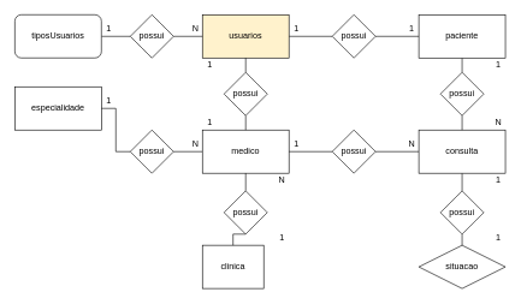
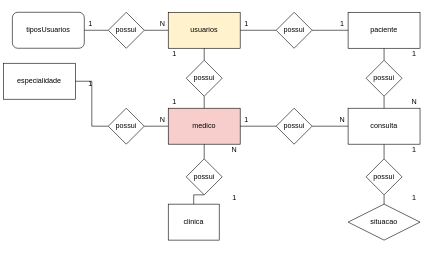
  <mxCell id="0" />
  <mxCell id="1" parent="0" />
  <mxCell id="2" style="edgeStyle=orthogonalEdgeStyle;rounded=0;orthogonalLoop=1;jettySize=auto;html=1;exitX=1;exitY=0.5;exitDx=0;exitDy=0;entryX=0;entryY=0.5;entryDx=0;entryDy=0;endArrow=none;endFill=0;" parent="1" source="3" target="17" edge="1"><mxGeometry relative="1" as="geometry" /></mxCell>
  <mxCell id="3" value="tiposUsuarios" style="whiteSpace=wrap;html=1;rounded=1;" parent="1" vertex="1"><mxGeometry x="20" y="20" width="120" height="60" as="geometry" /></mxCell>
  <mxCell id="4" style="edgeStyle=orthogonalEdgeStyle;rounded=0;orthogonalLoop=1;jettySize=auto;html=1;exitX=1;exitY=0.5;exitDx=0;exitDy=0;entryX=0;entryY=0.5;entryDx=0;entryDy=0;endArrow=none;endFill=0;" parent="1" source="5" target="19" edge="1"><mxGeometry relative="1" as="geometry" /></mxCell>
  <mxCell id="5" value="usuarios" style="rounded=0;whiteSpace=wrap;html=1;fillColor=#fff2cc;" parent="1" vertex="1"><mxGeometry x="280" y="20" width="120" height="60" as="geometry" /></mxCell>
  <mxCell id="6" style="edgeStyle=orthogonalEdgeStyle;rounded=0;orthogonalLoop=1;jettySize=auto;html=1;exitX=0.5;exitY=1;exitDx=0;exitDy=0;entryX=0.5;entryY=0;entryDx=0;entryDy=0;endArrow=none;endFill=0;" parent="1" source="7" target="25" edge="1"><mxGeometry relative="1" as="geometry" /></mxCell>
  <mxCell id="7" value="paciente" style="rounded=0;whiteSpace=wrap;html=1;" parent="1" vertex="1"><mxGeometry x="580" y="20" width="120" height="60" as="geometry" /></mxCell>
  <mxCell id="8" style="edgeStyle=orthogonalEdgeStyle;rounded=0;orthogonalLoop=1;jettySize=auto;html=1;exitX=0.5;exitY=1;exitDx=0;exitDy=0;entryX=0.5;entryY=0;entryDx=0;entryDy=0;endArrow=none;endFill=0;" parent="1" source="10" target="27" edge="1"><mxGeometry relative="1" as="geometry" /></mxCell>
  <mxCell id="9" style="edgeStyle=orthogonalEdgeStyle;rounded=0;orthogonalLoop=1;jettySize=auto;html=1;exitX=0;exitY=0.5;exitDx=0;exitDy=0;entryX=1;entryY=0.5;entryDx=0;entryDy=0;endArrow=none;endFill=0;" parent="1" source="10" target="21" edge="1"><mxGeometry relative="1" as="geometry" /></mxCell>
  <mxCell id="10" value="consulta" style="rounded=0;whiteSpace=wrap;html=1;" parent="1" vertex="1"><mxGeometry x="580" y="180" width="120" height="60" as="geometry" /></mxCell>
  <mxCell id="11" value="situacao" style="rhombus;whiteSpace=wrap;html=1;" parent="1" vertex="1"><mxGeometry x="580" y="340" width="120" height="60" as="geometry" /></mxCell>
  <mxCell id="12" style="edgeStyle=orthogonalEdgeStyle;rounded=0;orthogonalLoop=1;jettySize=auto;html=1;exitX=0;exitY=0.5;exitDx=0;exitDy=0;entryX=1;entryY=0.5;entryDx=0;entryDy=0;endArrow=none;endFill=0;" parent="1" source="13" target="23" edge="1"><mxGeometry relative="1" as="geometry" /></mxCell>
- <mxCell id="13" value="medico" style="rounded=0;whiteSpace=wrap;html=1;" parent="1" vertex="1"><mxGeometry x="280" y="180" width="120" height="60" as="geometry" /></mxCell>
+ <mxCell id="13" value="medico" style="rounded=0;whiteSpace=wrap;html=1;fillColor=#f8cecc;" parent="1" vertex="1"><mxGeometry x="280" y="180" width="120" height="60" as="geometry" /></mxCell>
  <mxCell id="14" value="clinica" style="rounded=0;whiteSpace=wrap;html=1;" parent="1" vertex="1"><mxGeometry x="280" y="340" width="85" height="60" as="geometry" /></mxCell>
- <mxCell id="15" value="especialidade" style="rounded=0;whiteSpace=wrap;html=1;" parent="1" vertex="1"><mxGeometry x="20" y="120" width="120" height="60" as="geometry" /></mxCell>
+ <mxCell id="15" value="especialidade" style="rounded=0;whiteSpace=wrap;html=1;" parent="1" vertex="1"><mxGeometry x="5" y="105" width="120" height="60" as="geometry" /></mxCell>
  <mxCell id="16" style="edgeStyle=orthogonalEdgeStyle;rounded=0;orthogonalLoop=1;jettySize=auto;html=1;exitX=1;exitY=0.5;exitDx=0;exitDy=0;entryX=0;entryY=0.5;entryDx=0;entryDy=0;endArrow=none;endFill=0;" parent="1" source="17" target="5" edge="1"><mxGeometry relative="1" as="geometry" /></mxCell>
  <mxCell id="17" value="possui" style="rhombus;whiteSpace=wrap;html=1;" parent="1" vertex="1"><mxGeometry x="180" y="20" width="60" height="60" as="geometry" /></mxCell>
  <mxCell id="18" style="edgeStyle=orthogonalEdgeStyle;rounded=0;orthogonalLoop=1;jettySize=auto;html=1;exitX=1;exitY=0.5;exitDx=0;exitDy=0;entryX=0;entryY=0.5;entryDx=0;entryDy=0;endArrow=none;endFill=0;" parent="1" source="19" target="7" edge="1"><mxGeometry relative="1" as="geometry" /></mxCell>
  <mxCell id="19" value="possui" style="rhombus;whiteSpace=wrap;html=1;" parent="1" vertex="1"><mxGeometry x="460" y="20" width="60" height="60" as="geometry" /></mxCell>
  <mxCell id="20" style="edgeStyle=orthogonalEdgeStyle;rounded=0;orthogonalLoop=1;jettySize=auto;html=1;exitX=0;exitY=0.5;exitDx=0;exitDy=0;entryX=1;entryY=0.5;entryDx=0;entryDy=0;endArrow=none;endFill=0;" parent="1" source="21" target="13" edge="1"><mxGeometry relative="1" as="geometry" /></mxCell>
  <mxCell id="21" value="possui" style="rhombus;whiteSpace=wrap;html=1;" parent="1" vertex="1"><mxGeometry x="460" y="180" width="60" height="60" as="geometry" /></mxCell>
  <mxCell id="22" style="edgeStyle=orthogonalEdgeStyle;rounded=0;orthogonalLoop=1;jettySize=auto;html=1;exitX=0;exitY=0.5;exitDx=0;exitDy=0;entryX=1;entryY=0.5;entryDx=0;entryDy=0;endArrow=none;endFill=0;" parent="1" source="23" target="15" edge="1"><mxGeometry relative="1" as="geometry" /></mxCell>
  <mxCell id="23" value="possui" style="rhombus;whiteSpace=wrap;html=1;" parent="1" vertex="1"><mxGeometry x="180" y="180" width="60" height="60" as="geometry" /></mxCell>
  <mxCell id="24" style="edgeStyle=orthogonalEdgeStyle;rounded=0;orthogonalLoop=1;jettySize=auto;html=1;exitX=0.5;exitY=1;exitDx=0;exitDy=0;entryX=0.5;entryY=0;entryDx=0;entryDy=0;endArrow=none;endFill=0;" parent="1" source="25" target="10" edge="1"><mxGeometry relative="1" as="geometry" /></mxCell>
  <mxCell id="25" value="possui" style="rhombus;whiteSpace=wrap;html=1;" parent="1" vertex="1"><mxGeometry x="610" y="100" width="60" height="60" as="geometry" /></mxCell>
  <mxCell id="26" style="edgeStyle=orthogonalEdgeStyle;rounded=0;orthogonalLoop=1;jettySize=auto;html=1;exitX=0.5;exitY=1;exitDx=0;exitDy=0;entryX=0.5;entryY=0;entryDx=0;entryDy=0;endArrow=none;endFill=0;" parent="1" source="27" target="11" edge="1"><mxGeometry relative="1" as="geometry" /></mxCell>
  <mxCell id="27" value="possui" style="rhombus;whiteSpace=wrap;html=1;" parent="1" vertex="1"><mxGeometry x="610" y="264.5" width="60" height="60" as="geometry" /></mxCell>
  <mxCell id="28" style="edgeStyle=orthogonalEdgeStyle;rounded=0;orthogonalLoop=1;jettySize=auto;html=1;exitX=0.5;exitY=0;exitDx=0;exitDy=0;entryX=0.5;entryY=1;entryDx=0;entryDy=0;endArrow=none;endFill=0;" parent="1" source="30" target="13" edge="1"><mxGeometry relative="1" as="geometry" /></mxCell>
  <mxCell id="29" style="edgeStyle=orthogonalEdgeStyle;rounded=0;orthogonalLoop=1;jettySize=auto;html=1;exitX=0.5;exitY=1;exitDx=0;exitDy=0;entryX=0.5;entryY=0;entryDx=0;entryDy=0;endArrow=none;endFill=0;" parent="1" source="30" target="14" edge="1"><mxGeometry relative="1" as="geometry" /></mxCell>
  <mxCell id="30" value="possui" style="rhombus;whiteSpace=wrap;html=1;" parent="1" vertex="1"><mxGeometry x="310" y="264.5" width="60" height="60" as="geometry" /></mxCell>
  <mxCell id="31" style="edgeStyle=orthogonalEdgeStyle;rounded=0;orthogonalLoop=1;jettySize=auto;html=1;exitX=0.5;exitY=1;exitDx=0;exitDy=0;entryX=0.5;entryY=0;entryDx=0;entryDy=0;endArrow=none;endFill=0;" parent="1" source="33" target="13" edge="1"><mxGeometry relative="1" as="geometry" /></mxCell>
  <mxCell id="32" style="edgeStyle=orthogonalEdgeStyle;rounded=0;orthogonalLoop=1;jettySize=auto;html=1;exitX=0.5;exitY=0;exitDx=0;exitDy=0;entryX=0.5;entryY=1;entryDx=0;entryDy=0;endArrow=none;endFill=0;" parent="1" source="33" target="5" edge="1"><mxGeometry relative="1" as="geometry" /></mxCell>
  <mxCell id="33" value="possui" style="rhombus;whiteSpace=wrap;html=1;" parent="1" vertex="1"><mxGeometry x="310" y="100" width="60" height="60" as="geometry" /></mxCell>
  <mxCell id="34" value="1" style="text;html=1;align=center;verticalAlign=middle;resizable=0;points=[];autosize=1;" parent="1" vertex="1"><mxGeometry x="140" y="30" width="20" height="20" as="geometry" /></mxCell>
  <mxCell id="35" value="N" style="text;html=1;align=center;verticalAlign=middle;resizable=0;points=[];autosize=1;" parent="1" vertex="1"><mxGeometry x="260" y="30" width="20" height="20" as="geometry" /></mxCell>
  <mxCell id="36" value="1" style="text;html=1;align=center;verticalAlign=middle;resizable=0;points=[];autosize=1;" parent="1" vertex="1"><mxGeometry x="400" y="30" width="20" height="20" as="geometry" /></mxCell>
  <mxCell id="37" value="1" style="text;html=1;align=center;verticalAlign=middle;resizable=0;points=[];autosize=1;" parent="1" vertex="1"><mxGeometry x="560" y="30" width="20" height="20" as="geometry" /></mxCell>
  <mxCell id="38" value="1" style="text;html=1;align=center;verticalAlign=middle;resizable=0;points=[];autosize=1;" parent="1" vertex="1"><mxGeometry x="680" y="80" width="20" height="20" as="geometry" /></mxCell>
  <mxCell id="39" value="N" style="text;html=1;align=center;verticalAlign=middle;resizable=0;points=[];autosize=1;" parent="1" vertex="1"><mxGeometry x="680" y="160" width="20" height="20" as="geometry" /></mxCell>
  <mxCell id="40" value="1" style="text;html=1;align=center;verticalAlign=middle;resizable=0;points=[];autosize=1;" parent="1" vertex="1"><mxGeometry x="680" y="240" width="20" height="20" as="geometry" /></mxCell>
  <mxCell id="41" value="1" style="text;html=1;align=center;verticalAlign=middle;resizable=0;points=[];autosize=1;" parent="1" vertex="1"><mxGeometry x="680" y="320" width="20" height="20" as="geometry" /></mxCell>
  <mxCell id="42" value="N" style="text;html=1;align=center;verticalAlign=middle;resizable=0;points=[];autosize=1;" parent="1" vertex="1"><mxGeometry x="560" y="190" width="20" height="20" as="geometry" /></mxCell>
  <mxCell id="43" value="1" style="text;html=1;align=center;verticalAlign=middle;resizable=0;points=[];autosize=1;" parent="1" vertex="1"><mxGeometry x="400" y="190" width="20" height="20" as="geometry" /></mxCell>
  <mxCell id="44" value="N" style="text;html=1;align=center;verticalAlign=middle;resizable=0;points=[];autosize=1;" parent="1" vertex="1"><mxGeometry x="380" y="240" width="20" height="20" as="geometry" /></mxCell>
  <mxCell id="45" value="1" style="text;html=1;align=center;verticalAlign=middle;resizable=0;points=[];autosize=1;" parent="1" vertex="1"><mxGeometry x="380" y="320" width="20" height="20" as="geometry" /></mxCell>
  <mxCell id="46" value="1" style="text;html=1;align=center;verticalAlign=middle;resizable=0;points=[];autosize=1;" parent="1" vertex="1"><mxGeometry x="140" y="130" width="20" height="20" as="geometry" /></mxCell>
  <mxCell id="47" value="1" style="text;html=1;align=center;verticalAlign=middle;resizable=0;points=[];autosize=1;" parent="1" vertex="1"><mxGeometry x="280" y="80" width="20" height="20" as="geometry" /></mxCell>
  <mxCell id="48" value="1" style="text;html=1;align=center;verticalAlign=middle;resizable=0;points=[];autosize=1;" parent="1" vertex="1"><mxGeometry x="280" y="160" width="20" height="20" as="geometry" /></mxCell>
  <mxCell id="49" value="N" style="text;html=1;align=center;verticalAlign=middle;resizable=0;points=[];autosize=1;" parent="1" vertex="1"><mxGeometry x="260" y="190" width="20" height="20" as="geometry" /></mxCell>
